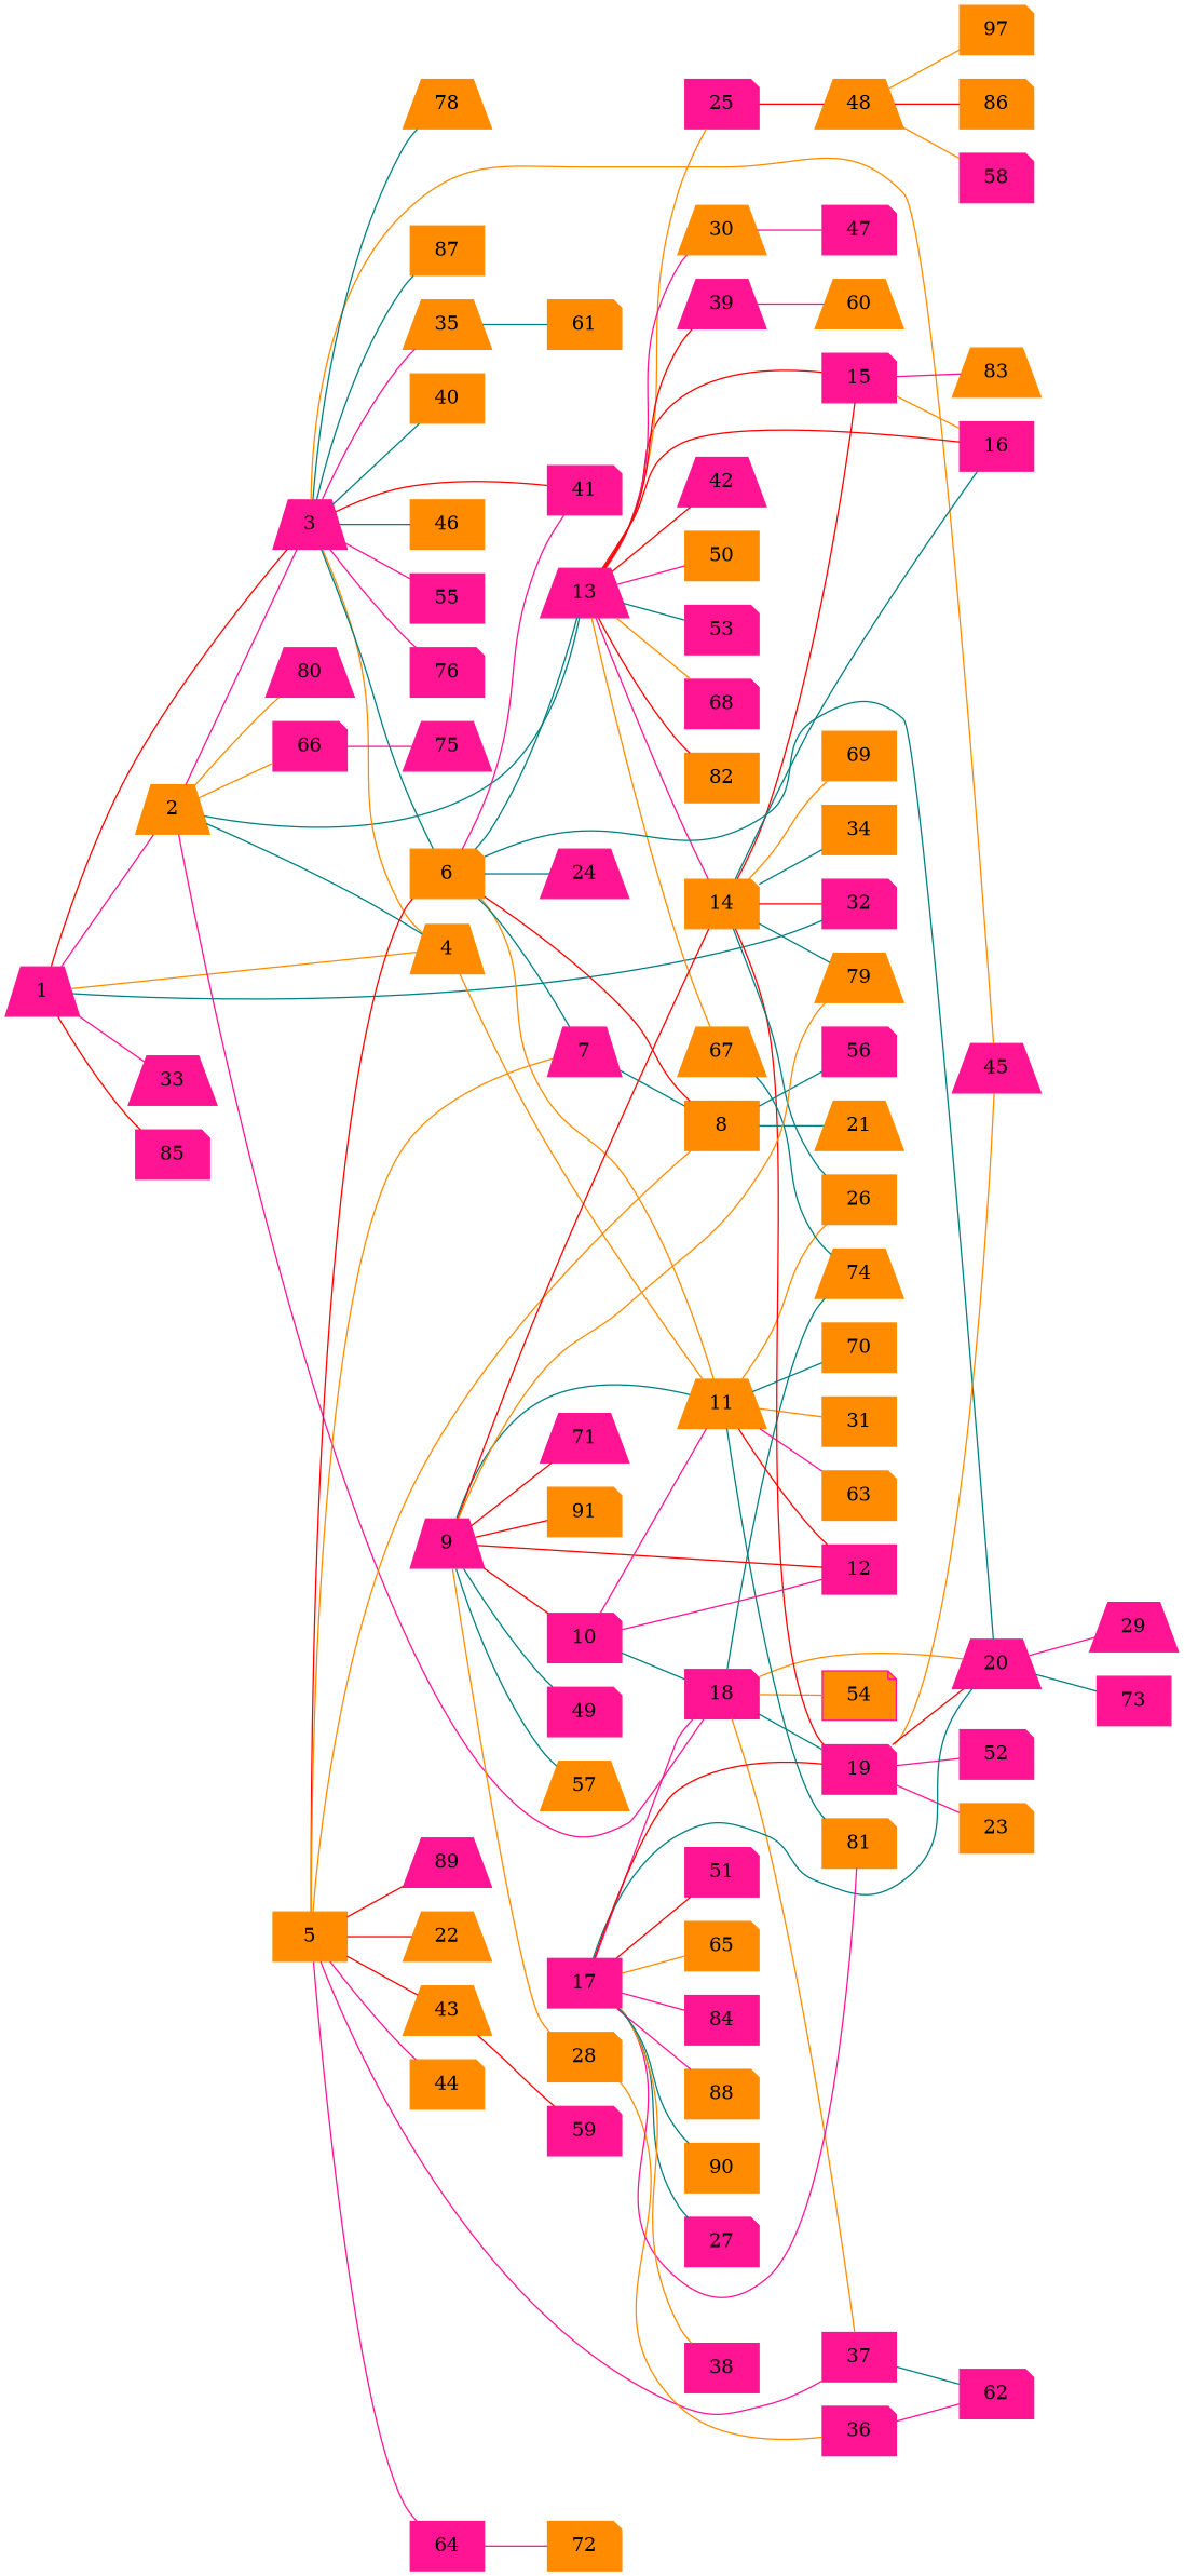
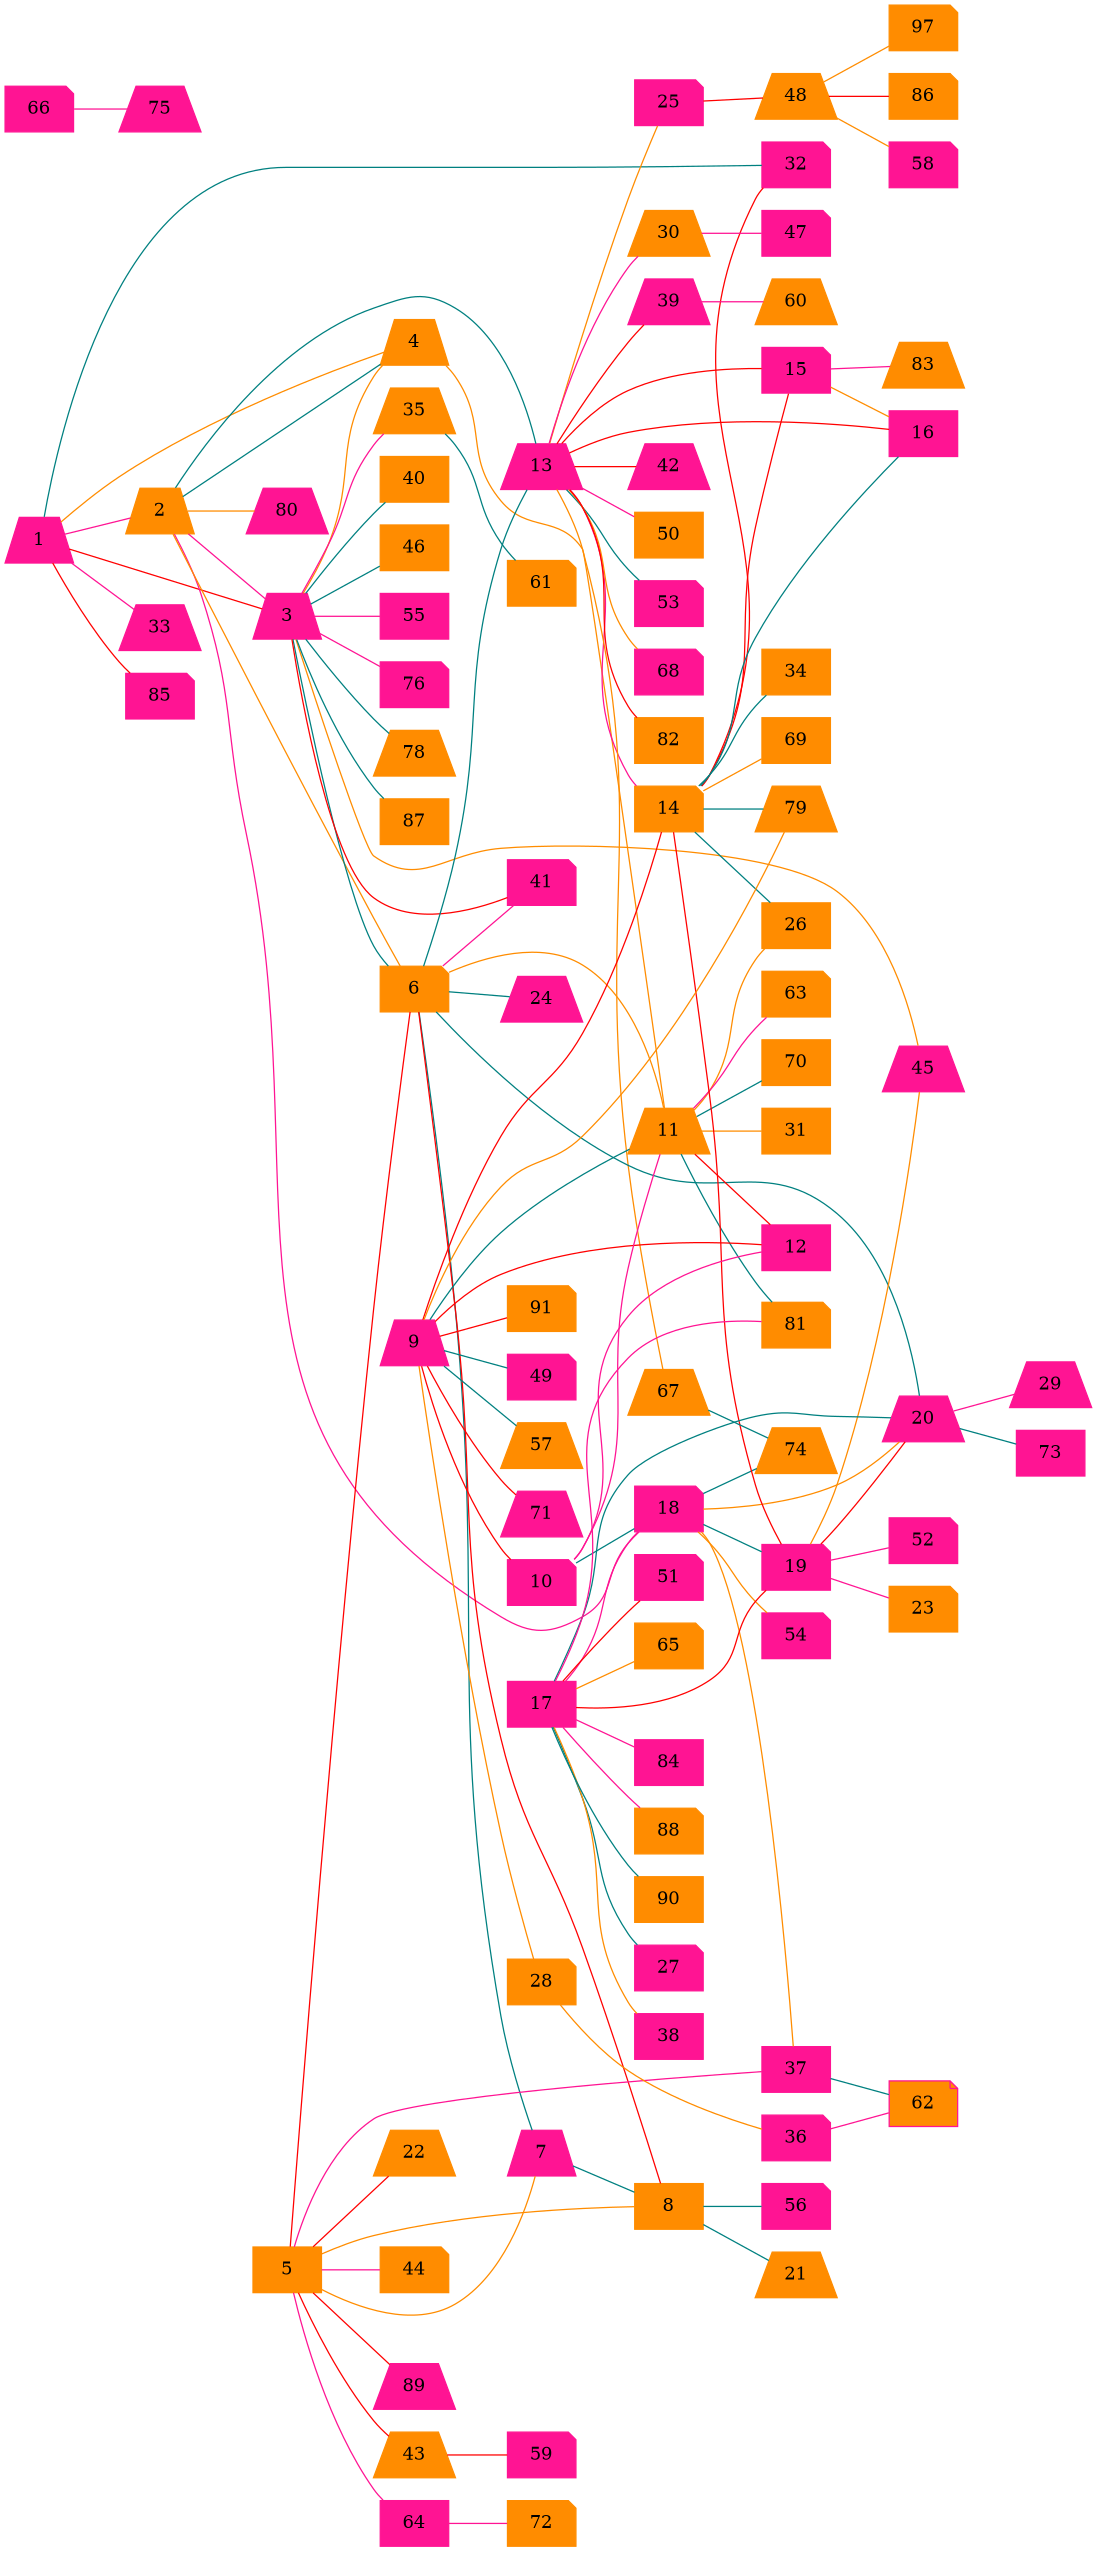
  graph {
    rankdir=LR
    node [color=deeppink shape=note style=filled]
    edge [color=teal]
    1 [shape=trapezium]
    2 [color=darkorange shape=trapezium]
    3 [shape=trapezium]
    4 [color=darkorange shape=trapezium]
    32
    33 [shape=trapezium]
    85
    13 [shape=trapezium]
    18
    66
    80 [shape=trapezium]
    6 [color=darkorange]
    35 [color=darkorange shape=trapezium]
    40 [color=darkorange shape=box]
    41
    45 [shape=trapezium]
    46 [color=darkorange shape=box]
    55 [shape=box]
    76
    78 [color=darkorange shape=trapezium]
    87 [color=darkorange shape=box]
    11 [color=darkorange shape=trapezium]
    14 [color=darkorange]
    15
    16 [shape=box]
    25
    30 [color=darkorange shape=trapezium]
    39 [shape=trapezium]
    42 [shape=trapezium]
    50 [color=darkorange shape=box]
    53
    67 [color=darkorange shape=trapezium]
    68
    82 [color=darkorange shape=box]
    37 [shape=box]
    20 [shape=trapezium]
    74 [color=darkorange shape=trapezium]
    19
-   54 [fillcolor=darkorange]
+   54
    75 [shape=trapezium]
    7 [shape=trapezium]
    8 [color=darkorange shape=box]
    24 [shape=trapezium]
    61 [color=darkorange]
    12 [shape=box]
    26 [color=darkorange shape=box]
    31 [color=darkorange shape=box]
    63 [color=darkorange]
    70 [color=darkorange shape=box]
    81 [color=darkorange]
    5 [color=darkorange shape=box]
    22 [color=darkorange shape=trapezium]
    43 [color=darkorange shape=trapezium]
    44 [color=darkorange]
    64 [shape=box]
    89 [shape=trapezium]
    21 [color=darkorange shape=trapezium]
    56
-   62
+   62 [fillcolor=darkorange]
    59
    72 [color=darkorange]
    29 [shape=trapezium]
    73 [shape=box]
    9 [shape=trapezium]
    10
    28 [color=darkorange]
    49
    57 [color=darkorange shape=trapezium]
    71 [shape=trapezium]
    79 [color=darkorange shape=trapezium]
    91 [color=darkorange]
    34 [color=darkorange shape=box]
    69 [color=darkorange shape=box]
    36
    83 [color=darkorange shape=trapezium]
    48 [color=darkorange shape=trapezium]
    47
    60 [color=darkorange shape=trapezium]
    23 [color=darkorange]
    52
    17 [shape=box]
    27
    38 [shape=box]
    51
    65 [color=darkorange]
    84 [shape=box]
    88 [color=darkorange]
    90 [color=darkorange shape=box]
    58
    n90 [color=darkorange label=97]
    86 [color=darkorange]
    1 -- 2 [color=deeppink]
    1 -- 3 [color=red]
    1 -- 4 [color=darkorange]
    1 -- 32
    1 -- 33 [color=deeppink]
    1 -- 85 [color=red]
    2 -- 3 [color=deeppink]
    2 -- 4
    2 -- 13
    2 -- 18 [color=deeppink]
-   2 -- 66 [color=darkorange]
+   2 -- 6 [color=darkorange]
    2 -- 80 [color=darkorange]
    3 -- 4 [color=darkorange]
    3 -- 6
    3 -- 35 [color=deeppink]
    3 -- 40
    3 -- 41 [color=red]
    3 -- 45 [color=darkorange]
    3 -- 46
    3 -- 55 [color=deeppink]
    3 -- 76 [color=deeppink]
    3 -- 78
    3 -- 87
    4 -- 11 [color=darkorange]
    13 -- 14 [color=deeppink]
    13 -- 15 [color=red]
    13 -- 16 [color=red]
    13 -- 25 [color=darkorange]
    13 -- 30 [color=deeppink]
    13 -- 39 [color=red]
    13 -- 42 [color=red]
    13 -- 50 [color=deeppink]
    13 -- 53
    13 -- 67 [color=darkorange]
    13 -- 68 [color=darkorange]
    13 -- 82 [color=red]
    18 -- 37 [color=darkorange]
    18 -- 20 [color=darkorange]
    18 -- 74
    18 -- 19
    18 -- 54 [color=darkorange]
    66 -- 75 [color=deeppink]
    6 -- 13
    6 -- 41 [color=deeppink]
    6 -- 11 [color=darkorange]
    6 -- 20
    6 -- 7
    6 -- 8 [color=red]
    6 -- 24
    35 -- 61
    11 -- 12 [color=red]
    11 -- 26 [color=darkorange]
    11 -- 31 [color=darkorange]
    11 -- 63 [color=deeppink]
    11 -- 70
    11 -- 81
    14 -- 32 [color=red]
    14 -- 15 [color=red]
    14 -- 16
    14 -- 19 [color=red]
    14 -- 26
    14 -- 79
    14 -- 34
    14 -- 69 [color=darkorange]
    15 -- 16 [color=darkorange]
    15 -- 83 [color=deeppink]
    25 -- 48 [color=red]
    30 -- 47 [color=deeppink]
    39 -- 60 [color=deeppink]
    67 -- 74
    37 -- 62
    20 -- 29 [color=deeppink]
    20 -- 73
    19 -- 45 [color=darkorange]
    19 -- 20 [color=red]
    19 -- 23 [color=deeppink]
    19 -- 52 [color=deeppink]
    7 -- 8
    8 -- 21
    8 -- 56
    5 -- 6 [color=red]
    5 -- 37 [color=deeppink]
    5 -- 7 [color=darkorange]
    5 -- 8 [color=darkorange]
    5 -- 22 [color=red]
    5 -- 43 [color=red]
    5 -- 44 [color=deeppink]
    5 -- 64 [color=deeppink]
    5 -- 89 [color=red]
    43 -- 59 [color=red]
    64 -- 72 [color=deeppink]
    9 -- 11
    9 -- 14 [color=red]
    9 -- 12 [color=red]
    9 -- 10 [color=red]
    9 -- 28 [color=darkorange]
    9 -- 49
    9 -- 57
    9 -- 71 [color=red]
    9 -- 79 [color=darkorange]
    9 -- 91 [color=red]
    10 -- 18
    10 -- 11 [color=deeppink]
    10 -- 12 [color=deeppink]
    28 -- 36 [color=darkorange]
    36 -- 62 [color=deeppink]
    48 -- 58 [color=darkorange]
    48 -- n90 [color=darkorange]
    48 -- 86 [color=red]
    17 -- 18 [color=deeppink]
    17 -- 20
    17 -- 19 [color=red]
    17 -- 81 [color=deeppink]
    17 -- 27
    17 -- 38 [color=darkorange]
    17 -- 51 [color=red]
    17 -- 65 [color=darkorange]
    17 -- 84 [color=deeppink]
    17 -- 88 [color=deeppink]
    17 -- 90
  }
